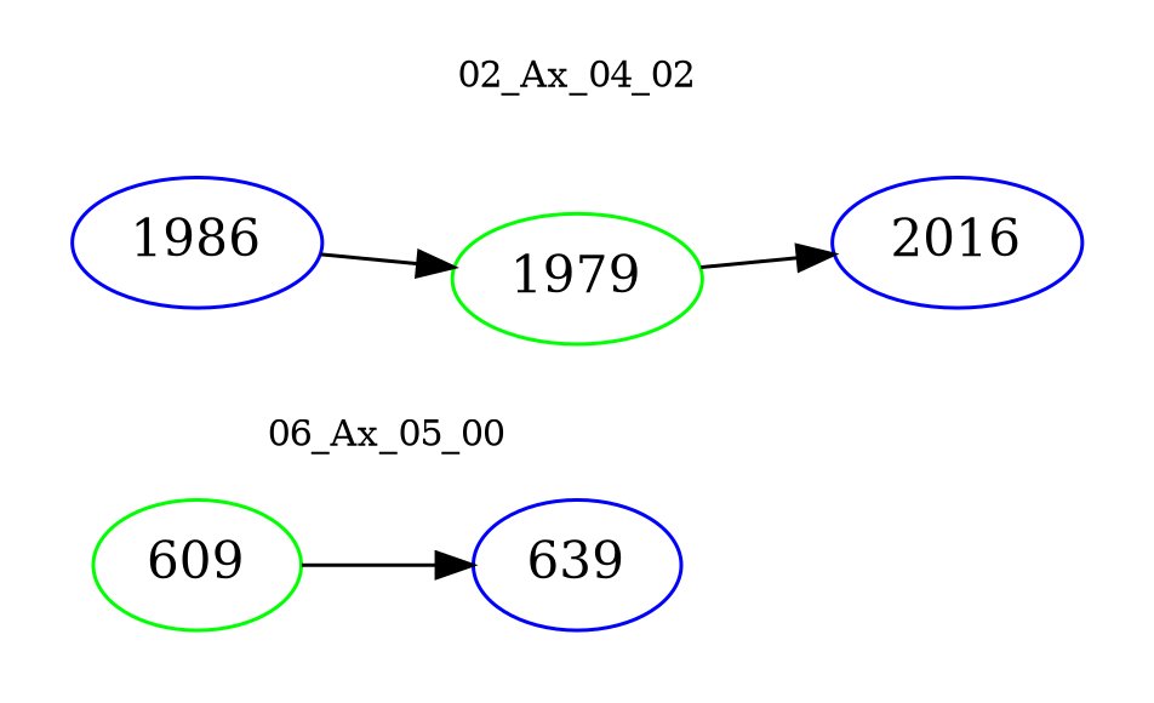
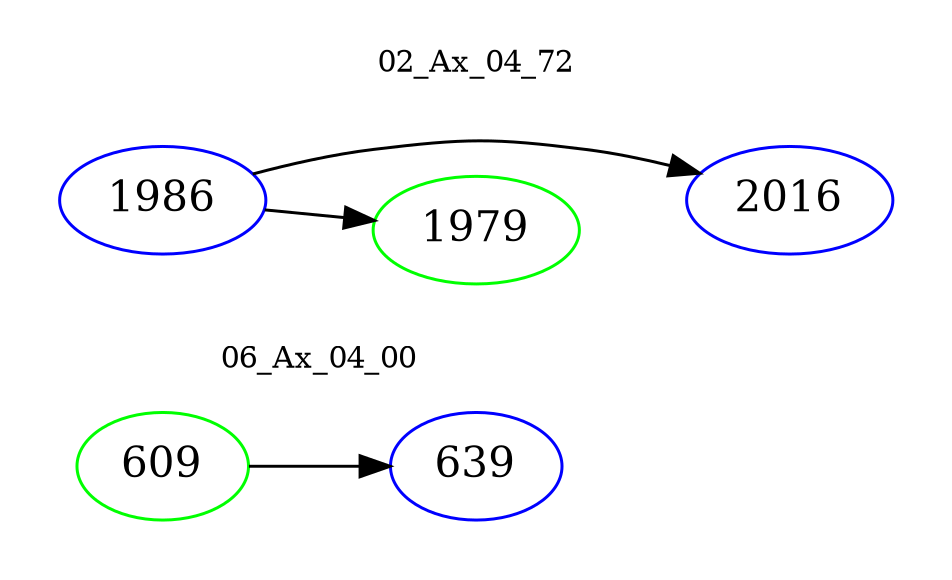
  digraph {
    rankdir=LR
    node [color=blue]
    edge [color=black]
    n1 [color=green label=609]
    n2 [label=639]
    n3 [label=1986]
    n4 [color=green label=1979]
    n5 [label=2016]
    subgraph cluster_1 {
      color=white
      fontsize=10
-     label="06_Ax_05_00"
+     label="06_Ax_04_00"
      n1
      n2
    }
    subgraph cluster_2 {
      color=white
      fontsize=10
-     label="02_Ax_04_02"
+     label="02_Ax_04_72"
      n3
      n4
      n5
    }
    n1 -> n2
    n3 -> n4
-   n4 -> n5
+   n3 -> n5
  }
